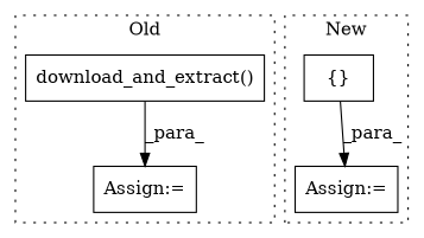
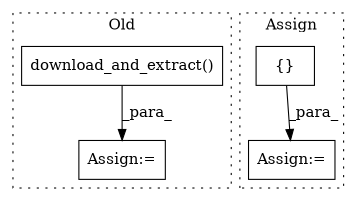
  digraph {
    node [a=68 l=3 shape=box]
    n1 [a=75 l="32,1" label="download_and_extract()" s="3013,3049"]
    n2 [label="Assign:=" s=3010]
    n3 [a=95 l="1,1" label="{}" s="3190,3252"]
    n4 [label="Assign:=" s=3413]
    subgraph cluster_1 {
      label=Old
      style=dotted
      n1
      n2
    }
    subgraph cluster_2 {
-     label=New
+     label=Assign
      style=dotted
      n3
      n4
    }
    n1 -> n2 [label=_para_]
    n3 -> n4 [label=_para_]
  }
